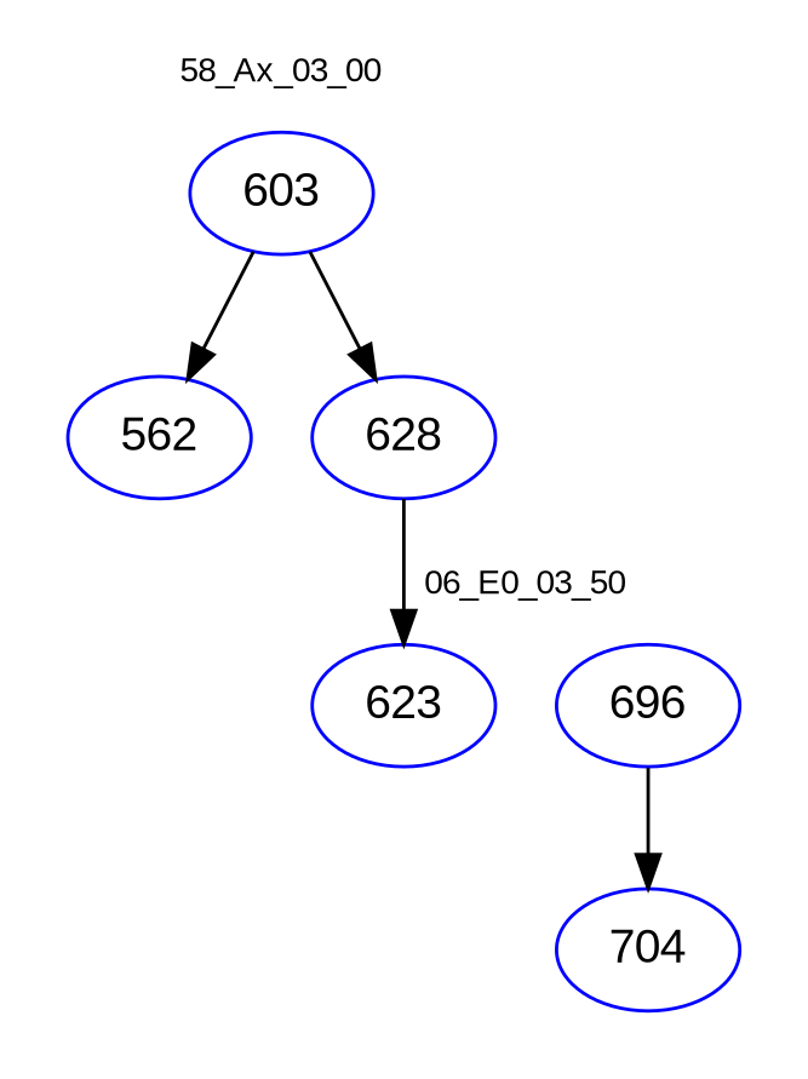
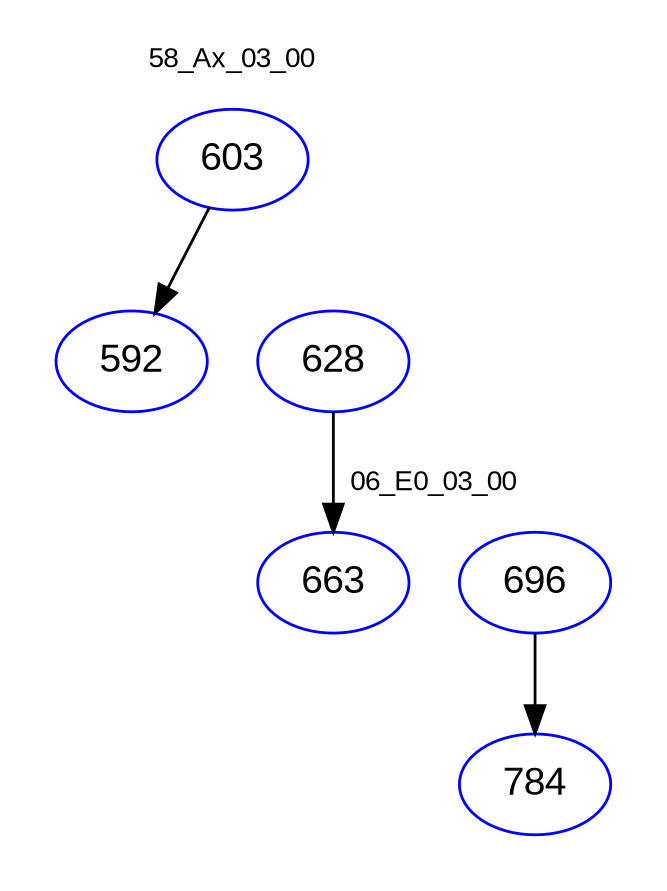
  digraph {
    fontname="Liberation Sans"
    node [color=blue fontname="Liberation Sans"]
    edge [color=black fontname="Liberation Sans"]
    n1 [label=603]
-   n2 [label=562]
+   n2 [label=592]
    n3 [label=628]
    n4 [label=696]
-   n5 [label=623]
-   n6 [label=704]
+   n5 [label=663]
+   n6 [label=784]
    subgraph cluster_1 {
      color=white
      fontsize=10
      label="58_Ax_03_00"
      n1
      n2
      n3
    }
    subgraph cluster_2 {
      color=white
      fontsize=10
-     label="06_E0_03_50"
+     label="06_E0_03_00"
      n4
      n5
      n6
    }
    n1 -> n2
-   n1 -> n3
    n3 -> n5
    n4 -> n6
  }
